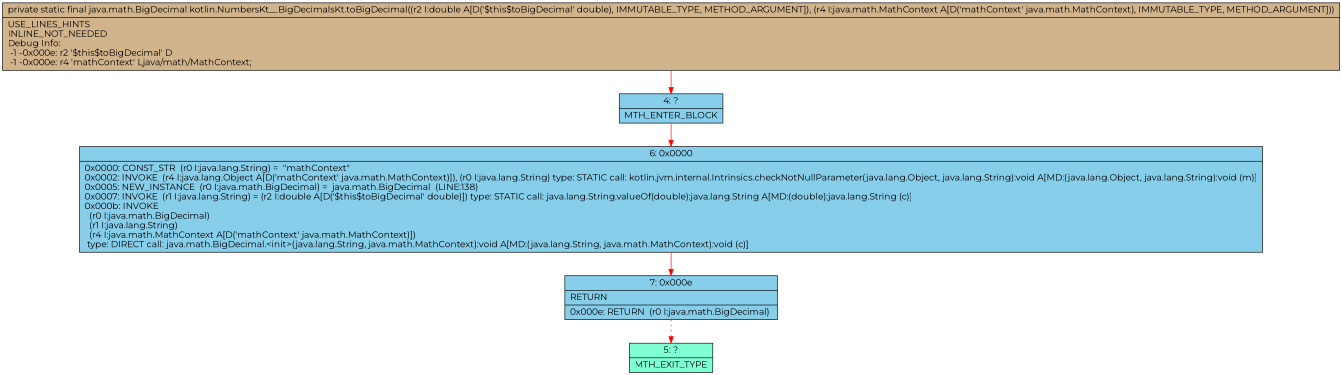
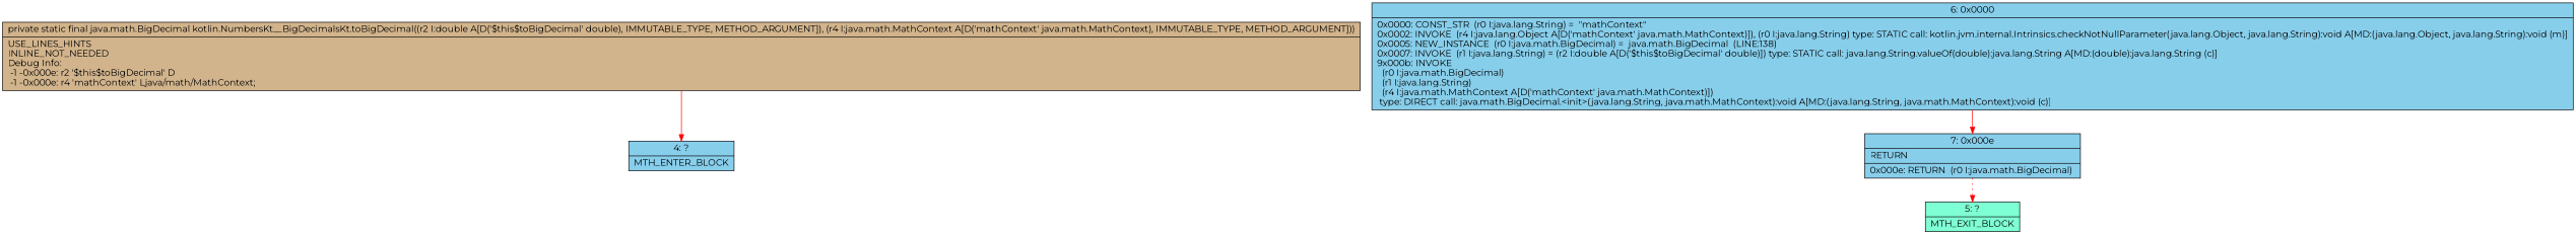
  digraph {
    fontname=Montserrat
    node [fillcolor=skyblue fontname=Montserrat shape=record style=filled]
    edge [color=red fontname=Montserrat style=solid]
    n1 [label="{4\:\ ?|MTH_ENTER_BLOCK\l}"]
-   n2 [label="{6\:\ 0x0000|0x0000: CONST_STR  (r0 I:java.lang.String) =  \"mathContext\" \l0x0002: INVOKE  (r4 I:java.lang.Object A[D('mathContext' java.math.MathContext)]), (r0 I:java.lang.String) type: STATIC call: kotlin.jvm.internal.Intrinsics.checkNotNullParameter(java.lang.Object, java.lang.String):void A[MD:(java.lang.Object, java.lang.String):void (m)]\l0x0005: NEW_INSTANCE  (r0 I:java.math.BigDecimal) =  java.math.BigDecimal  (LINE:138)\l0x0007: INVOKE  (r1 I:java.lang.String) = (r2 I:double A[D('$this$toBigDecimal' double)]) type: STATIC call: java.lang.String.valueOf(double):java.lang.String A[MD:(double):java.lang.String (c)]\l0x000b: INVOKE  \l  (r0 I:java.math.BigDecimal)\l  (r1 I:java.lang.String)\l  (r4 I:java.math.MathContext A[D('mathContext' java.math.MathContext)])\l type: DIRECT call: java.math.BigDecimal.\<init\>(java.lang.String, java.math.MathContext):void A[MD:(java.lang.String, java.math.MathContext):void (c)]\l}"]
+   n2 [label="{6\:\ 0x0000|0x0000: CONST_STR  (r0 I:java.lang.String) =  \"mathContext\" \l0x0002: INVOKE  (r4 I:java.lang.Object A[D('mathContext' java.math.MathContext)]), (r0 I:java.lang.String) type: STATIC call: kotlin.jvm.internal.Intrinsics.checkNotNullParameter(java.lang.Object, java.lang.String):void A[MD:(java.lang.Object, java.lang.String):void (m)]\l0x0005: NEW_INSTANCE  (r0 I:java.math.BigDecimal) =  java.math.BigDecimal  (LINE:138)\l0x0007: INVOKE  (r1 I:java.lang.String) = (r2 I:double A[D('$this$toBigDecimal' double)]) type: STATIC call: java.lang.String.valueOf(double):java.lang.String A[MD:(double):java.lang.String (c)]\l9x000b: INVOKE  \l  (r0 I:java.math.BigDecimal)\l  (r1 I:java.lang.String)\l  (r4 I:java.math.MathContext A[D('mathContext' java.math.MathContext)])\l type: DIRECT call: java.math.BigDecimal.\<init\>(java.lang.String, java.math.MathContext):void A[MD:(java.lang.String, java.math.MathContext):void (c)]\l}"]
    n3 [label="{7\:\ 0x000e|RETURN\l|0x000e: RETURN  (r0 I:java.math.BigDecimal) \l}"]
-   n4 [fillcolor=aquamarine label="{5\:\ ?|MTH_EXIT_TYPE\l}"]
+   n4 [fillcolor=aquamarine label="{5\:\ ?|MTH_EXIT_BLOCK\l}"]
    n5 [fillcolor=tan label="{private static final java.math.BigDecimal kotlin.NumbersKt__BigDecimalsKt.toBigDecimal((r2 I:double A[D('$this$toBigDecimal' double), IMMUTABLE_TYPE, METHOD_ARGUMENT]), (r4 I:java.math.MathContext A[D('mathContext' java.math.MathContext), IMMUTABLE_TYPE, METHOD_ARGUMENT]))  | USE_LINES_HINTS\lINLINE_NOT_NEEDED\lDebug Info:\l  \-1 \-0x000e: r2 '$this$toBigDecimal' D\l  \-1 \-0x000e: r4 'mathContext' Ljava\/math\/MathContext;\l}"]
-   n1 -> n2
    n2 -> n3
    n3 -> n4 [style=dotted]
    n5 -> n1
  }
